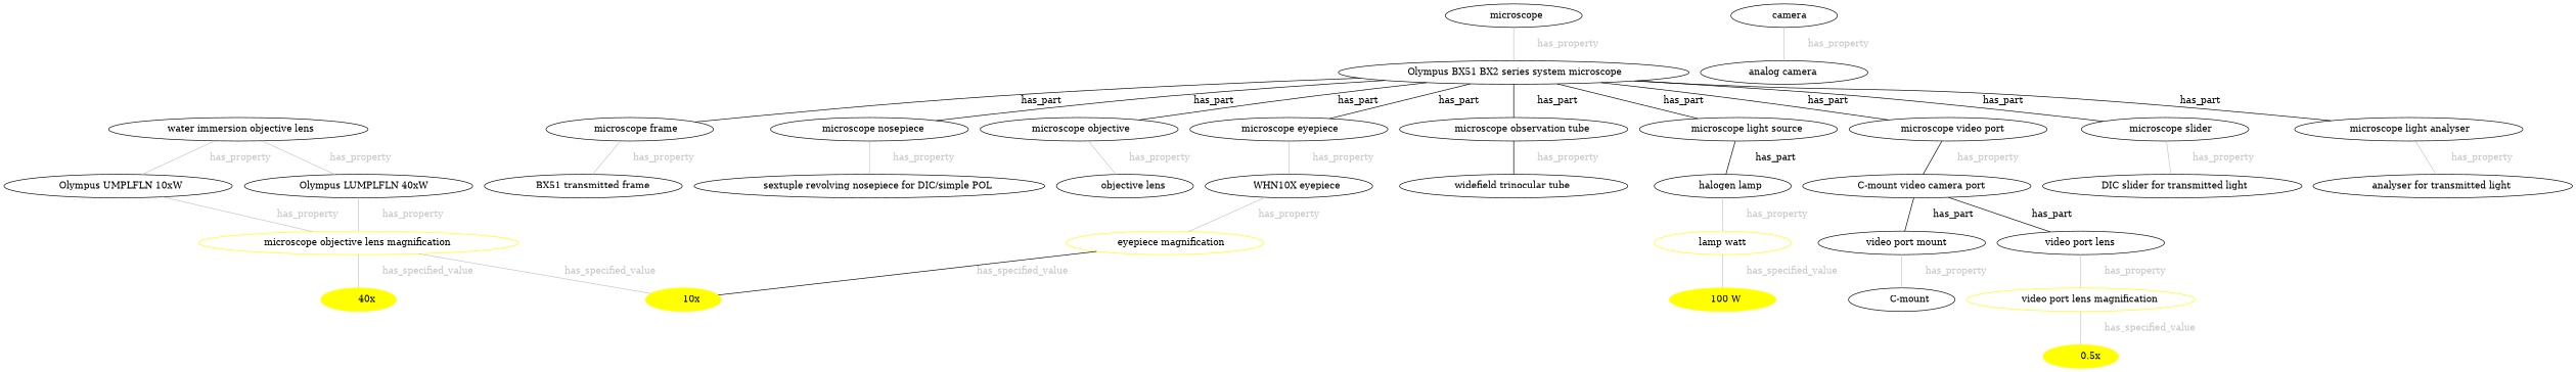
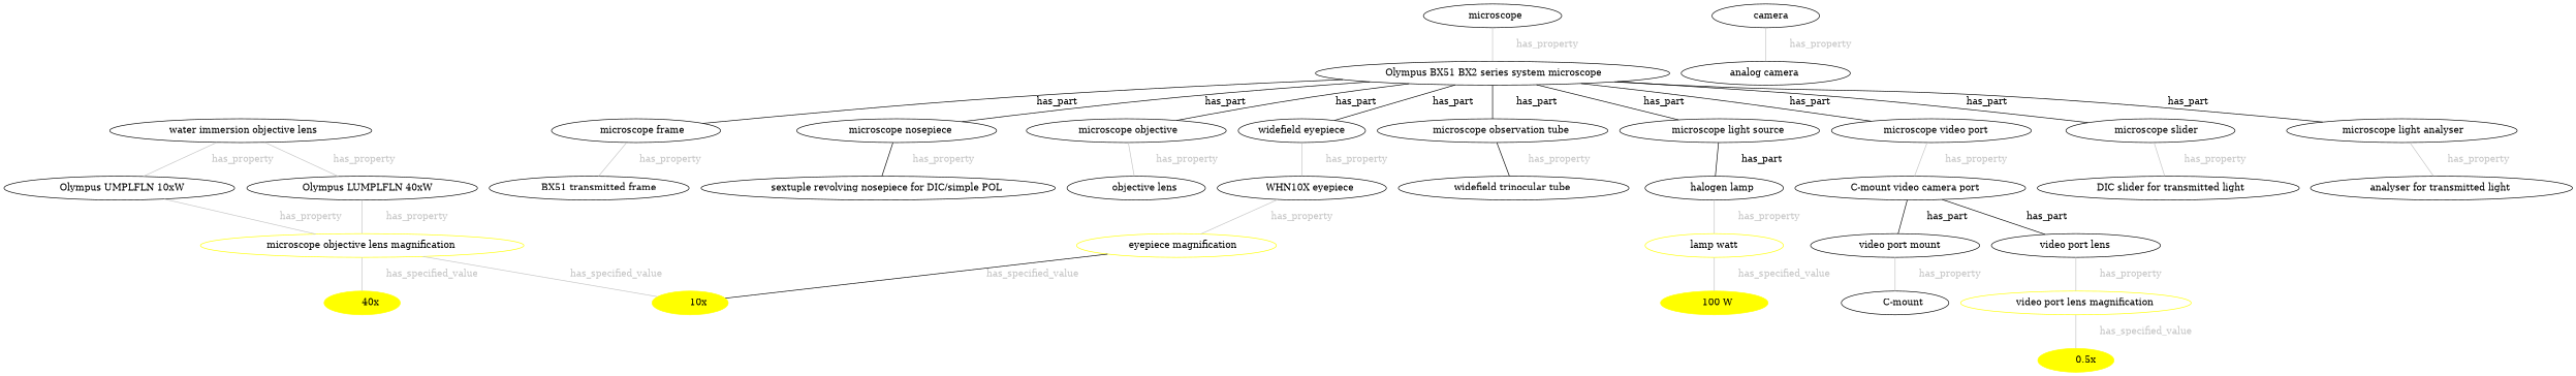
  graph {
    overlap_scaling=5
    rankdir=TB
    edge [color="#c4c4c4" fontcolor="#c4c4c4"]
    "	lamp watt	" [color=yellow]
    "	100 W	" [color=yellow style=filled]
    "	video port lens magnification	" [color=yellow]
    "	0.5x	" [color=yellow style=filled]
    "	eyepiece magnification	" [color=yellow]
    "	10x	" [color=yellow style=filled]
    "	microscope objective lens magnification	" [color=yellow]
    "	40x	" [color=yellow style=filled]
    "	microscope	"
    "	Olympus BX51 BX2 series system microscope 	"
    "	microscope frame	"
    "	microscope nosepiece	"
    "	microscope objective	"
    "	microscope light source	"
    "	microscope observation tube	"
-   "	microscope eyepiece	"
+   "	microscope eyepiece	" [label="widefield eyepiece"]
    "	microscope video port	"
    "	microscope slider	"
    "	microscope light analyser	"
    "	BX51 transmitted frame	"
    "	sextuple revolving nosepiece for DIC/simple POL	"
    "	objective lens	"
    "	halogen lamp	"
    "	widefield trinocular tube	"
    "	WHN10X eyepiece	"
    "	C-mount video camera port	"
    "	DIC slider for transmitted light	"
    "	analyser for transmitted light	"
    "	camera	"
    "	analog camera	"
    "	video port mount	"
    "	video port lens	"
    "	water immersion objective lens	"
    "	Olympus LUMPLFLN 40xW	"
    "	Olympus UMPLFLN 10xW	"
    "	C-mount	"
    subgraph sub_1 {
      "	lamp watt	"
      "	100 W	"
      "	video port lens magnification	"
      "	0.5x	"
      "	eyepiece magnification	"
      "	10x	"
      "	microscope objective lens magnification	"
      "	40x	"
    }
    "	lamp watt	" -- "	100 W	" [label="	has_specified_value	"]
    "	video port lens magnification	" -- "	0.5x	" [label="	has_specified_value	"]
    "	eyepiece magnification	" -- "	10x	" [color="#000000" label="	has_specified_value	"]
    "	microscope objective lens magnification	" -- "	10x	" [label="	has_specified_value	"]
    "	microscope objective lens magnification	" -- "	40x	" [label="	has_specified_value	"]
    "	microscope	" -- "	Olympus BX51 BX2 series system microscope 	" [label="	has_property	"]
    "	Olympus BX51 BX2 series system microscope 	" -- "	microscope frame	" [color="#000000" fontcolor="#000000" label="	has_part	"]
    "	Olympus BX51 BX2 series system microscope 	" -- "	microscope nosepiece	" [color="#000000" fontcolor="#000000" label="	has_part	"]
    "	Olympus BX51 BX2 series system microscope 	" -- "	microscope objective	" [color="#000000" fontcolor="#000000" label="	has_part	"]
    "	Olympus BX51 BX2 series system microscope 	" -- "	microscope light source	" [color="#000000" fontcolor="#000000" label="	has_part	"]
    "	Olympus BX51 BX2 series system microscope 	" -- "	microscope observation tube	" [color="#000000" fontcolor="#000000" label="	has_part	"]
    "	Olympus BX51 BX2 series system microscope 	" -- "	microscope eyepiece	" [color="#000000" fontcolor="#000000" label="	has_part	"]
    "	Olympus BX51 BX2 series system microscope 	" -- "	microscope video port	" [color="#000000" fontcolor="#000000" label="	has_part	"]
    "	Olympus BX51 BX2 series system microscope 	" -- "	microscope slider	" [color="#000000" fontcolor="#000000" label="	has_part	"]
    "	Olympus BX51 BX2 series system microscope 	" -- "	microscope light analyser	" [color="#000000" fontcolor="#000000" label="	has_part	"]
    "	microscope frame	" -- "	BX51 transmitted frame	" [label="	has_property	"]
-   "	microscope nosepiece	" -- "	sextuple revolving nosepiece for DIC/simple POL	" [label="	has_property	"]
+   "	microscope nosepiece	" -- "	sextuple revolving nosepiece for DIC/simple POL	" [color="#000000" label="	has_property	"]
    "	microscope objective	" -- "	objective lens	" [label="	has_property	"]
    "	microscope light source	" -- "	halogen lamp	" [color="#000000" fontcolor="#000000" label="	has_part	"]
    "	microscope observation tube	" -- "	widefield trinocular tube	" [color="#000000" label="	has_property	"]
    "	microscope eyepiece	" -- "	WHN10X eyepiece	" [label="	has_property	"]
-   "	microscope video port	" -- "	C-mount video camera port	" [color="#000000" label="	has_property	"]
+   "	microscope video port	" -- "	C-mount video camera port	" [label="	has_property	"]
    "	microscope slider	" -- "	DIC slider for transmitted light	" [label="	has_property	"]
    "	microscope light analyser	" -- "	analyser for transmitted light	" [label="	has_property	"]
    "	halogen lamp	" -- "	lamp watt	" [label="	has_property	"]
    "	WHN10X eyepiece	" -- "	eyepiece magnification	" [label="	has_property	"]
    "	C-mount video camera port	" -- "	video port mount	" [color="#000000" fontcolor="#000000" label="	has_part	"]
    "	C-mount video camera port	" -- "	video port lens	" [color="#000000" fontcolor="#000000" label="	has_part	"]
    "	camera	" -- "	analog camera	" [label="	has_property	"]
    "	video port mount	" -- "	C-mount	" [label="	has_property	"]
    "	video port lens	" -- "	video port lens magnification	" [label="	has_property	"]
    "	water immersion objective lens	" -- "	Olympus LUMPLFLN 40xW	" [label="	has_property	"]
    "	water immersion objective lens	" -- "	Olympus UMPLFLN 10xW	" [label="	has_property	"]
    "	Olympus LUMPLFLN 40xW	" -- "	microscope objective lens magnification	" [label="	has_property	"]
    "	Olympus UMPLFLN 10xW	" -- "	microscope objective lens magnification	" [label="	has_property	"]
  }
